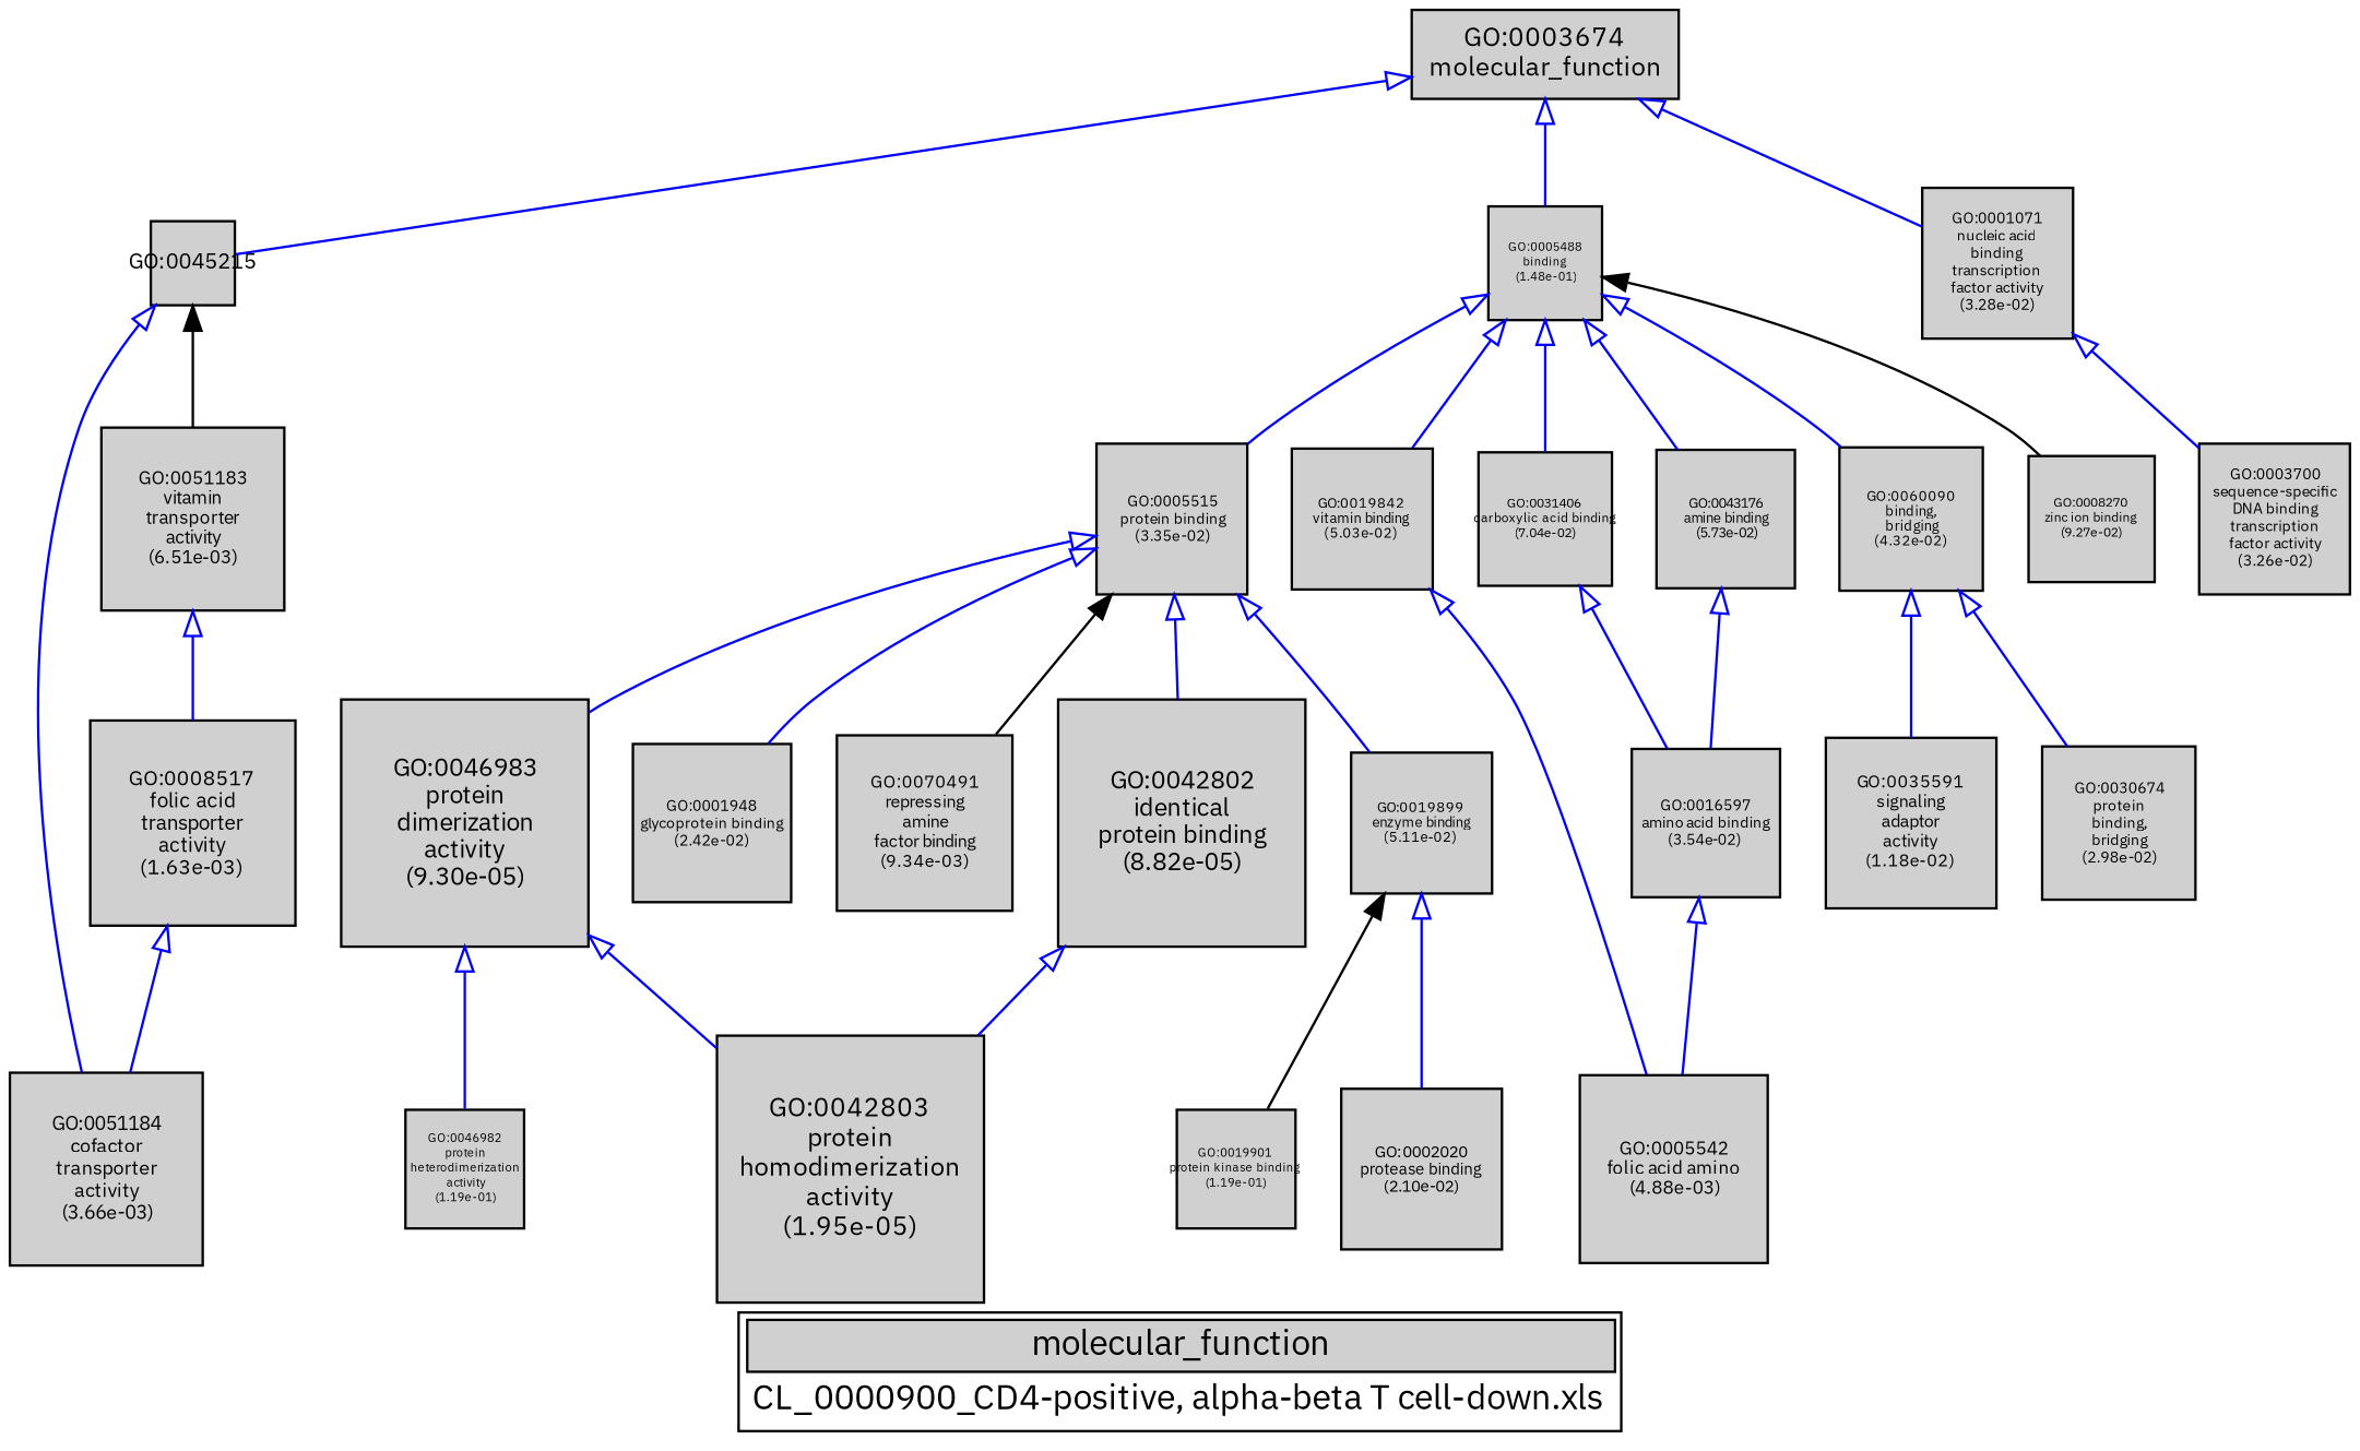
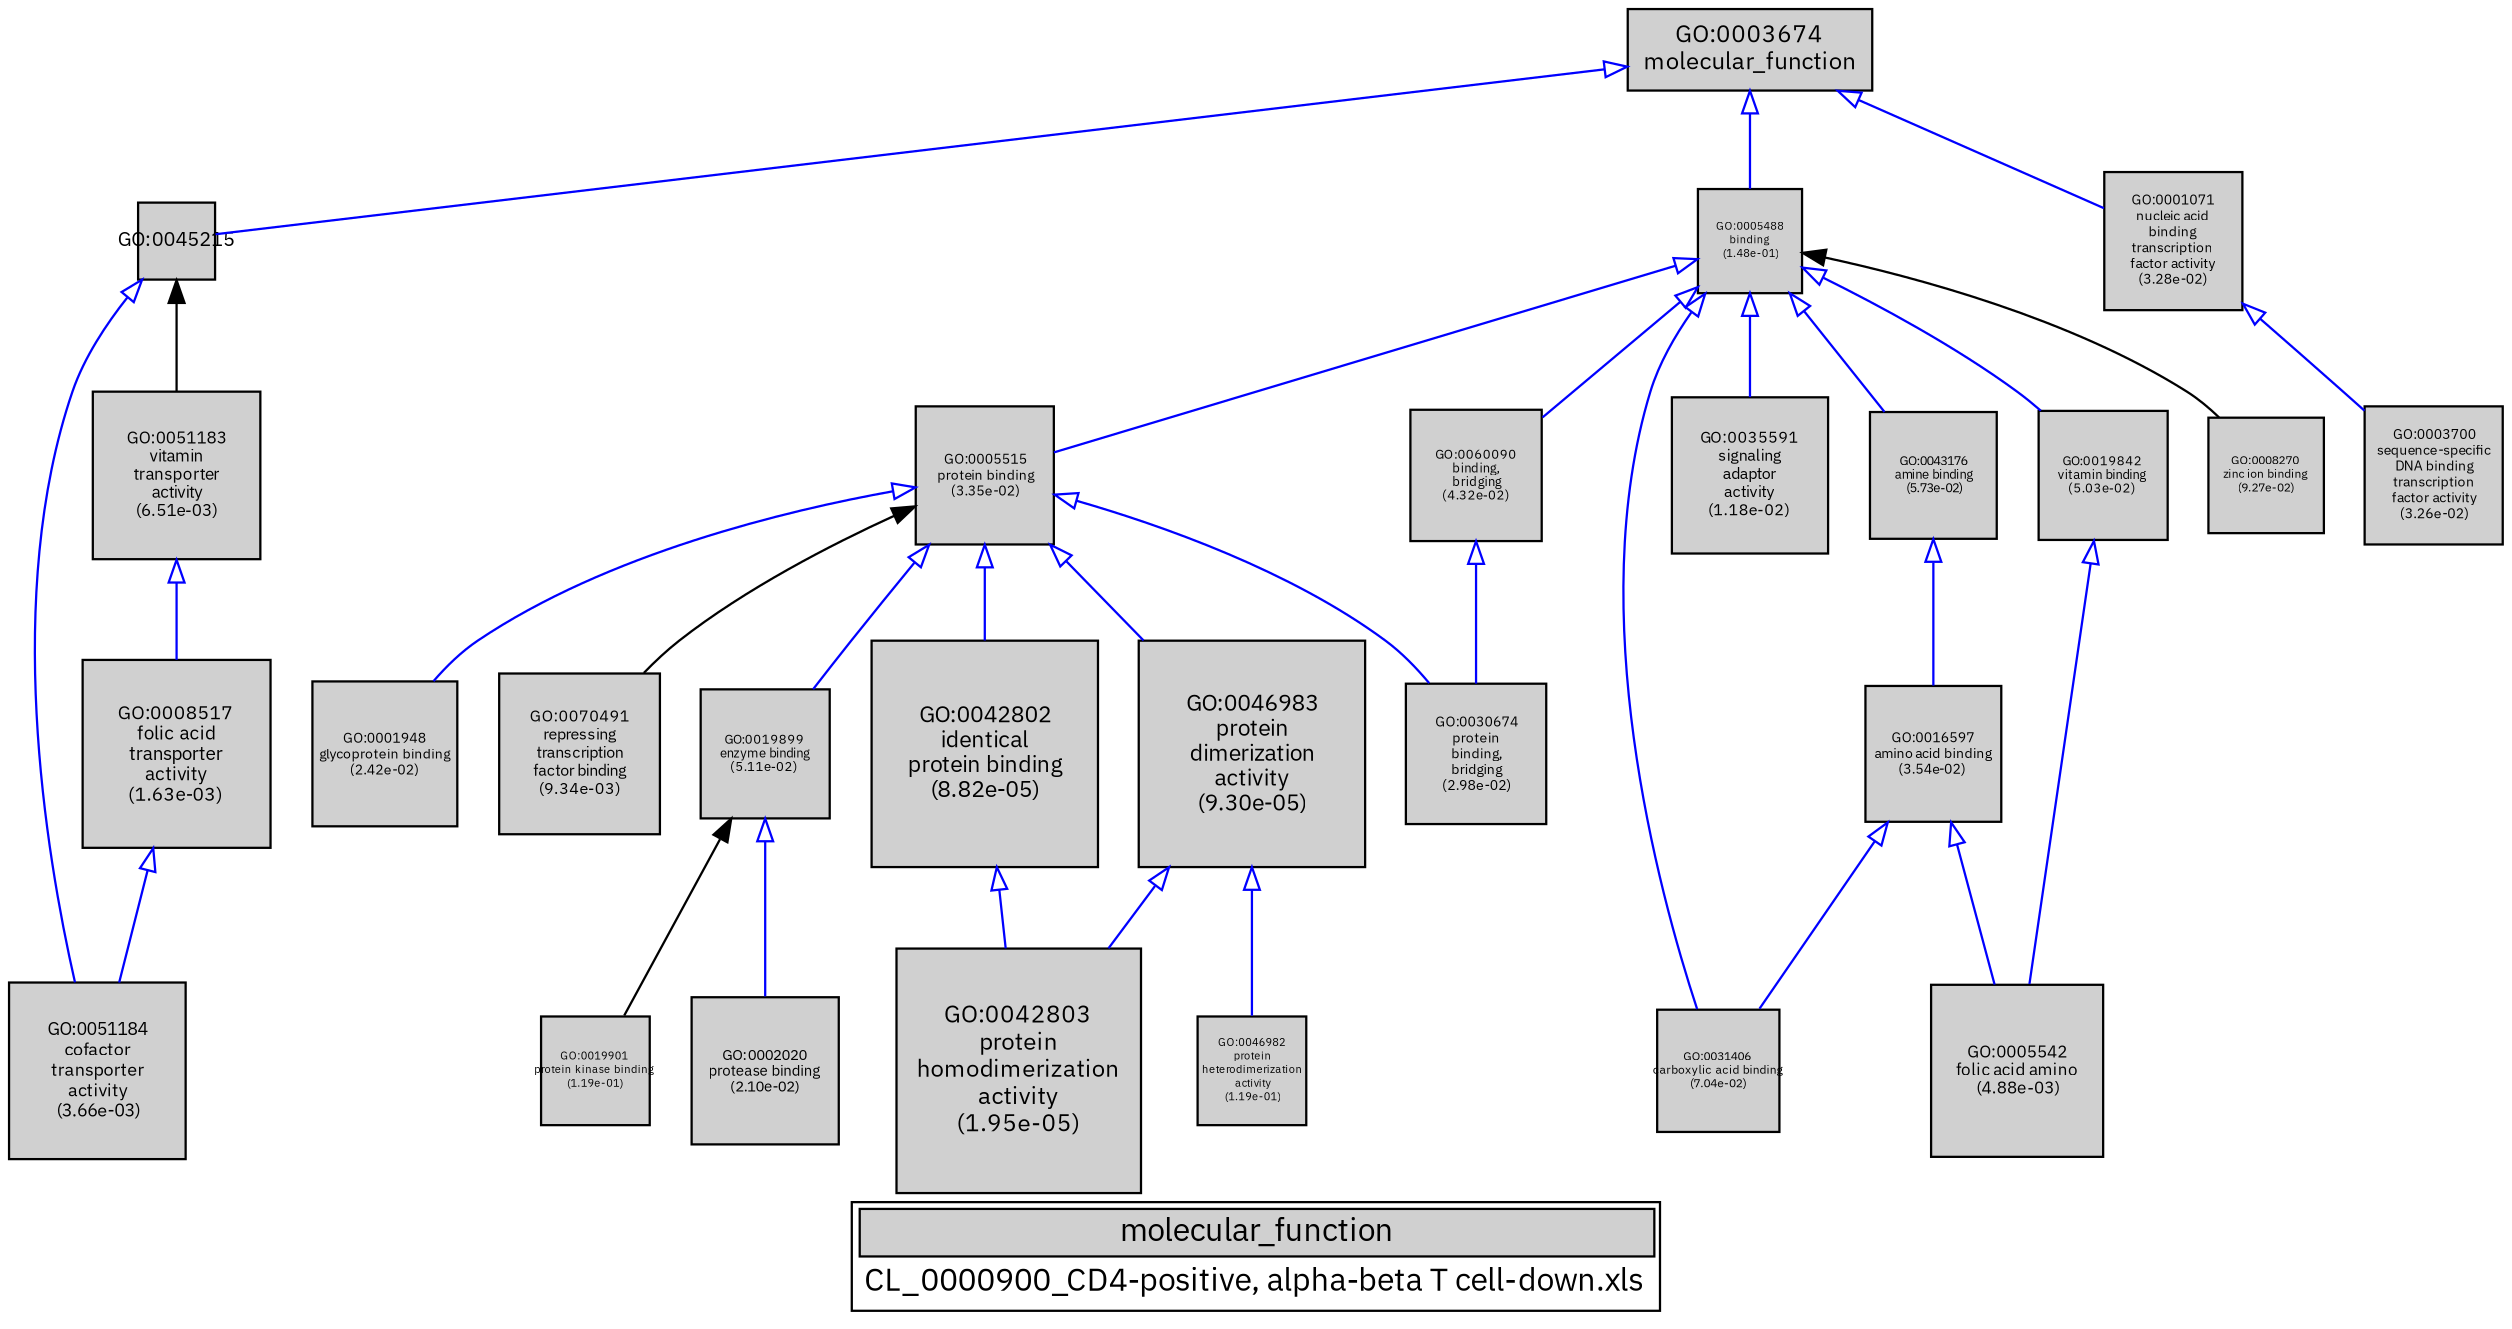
  digraph {
    bgcolor="#FFFFFF"
    fontname="IBM Plex Sans"
    label=<<TABLE COLOR="black" BGCOLOR="white"><TR><TD COLSPAN="2" BGCOLOR="#D0D0D0"><FONT COLOR="black">molecular_function</FONT></TD></TR><TR><TD BORDER="0">CL_0000900_CD4-positive, alpha-beta T cell-down.xls</TD></TR></TABLE>>
    node [color=black fillcolor="#D0D0D0" fixedsize=true fontcolor=black fontname="IBM Plex Sans" fontsize=5.0 shape=box style=filled]
    edge [arrowtail=empty color=blue dir=back fontname="IBM Plex Sans" weight=5.0]
    n1 [fontsize=10.8 label=<<TABLE BORDER="0"><TR><TD>GO:0003674<BR/>molecular_function</TD></TR></TABLE>> width=1.5]
    n2 [fontsize=5.84323619017 height=0.811560581968 label=<<TABLE BORDER="0"><TR><TD>GO:0060090<BR/>binding,<BR/>bridging<BR/>(4.32e-02)</TD></TR></TABLE>> width=0.811560581968]
    n3 [fontsize=6.4704192269 height=0.898669337069 label=<<TABLE BORDER="0"><TR><TD>GO:0002020<BR/>protease binding<BR/>(2.10e-02)</TD></TR></TABLE>> width=0.898669337069]
    n4 [fontsize=5.5793326743 height=0.774907315875 label=<<TABLE BORDER="0"><TR><TD>GO:0043176<BR/>amine binding<BR/>(5.73e-02)</TD></TR></TABLE>> width=0.774907315875]
-   n5 [fontsize=7.10962734092 height=0.987448241795 label=<<TABLE BORDER="0"><TR><TD>GO:0070491<BR/>repressing<BR/>amine<BR/>factor binding<BR/>(9.34e-03)</TD></TR></TABLE>> width=0.987448241795]
+   n5 [fontsize=7.10962734092 height=0.987448241795 label=<<TABLE BORDER="0"><TR><TD>GO:0070491<BR/>repressing<BR/>transcription<BR/>factor binding<BR/>(9.34e-03)</TD></TR></TABLE>> width=0.987448241795]
    n6 [fontsize=5.09707267595 height=0.707926760548 label=<<TABLE BORDER="0"><TR><TD>GO:0008270<BR/>zinc ion binding<BR/>(9.27e-02)</TD></TR></TABLE>> width=0.707926760548]
    n7 [fontsize=9 height=0.473821326205 label="GO:0045215" width=0.473821326205]
    n8 [fontsize=6.07365316159 height=0.84356293911 label=<<TABLE BORDER="0"><TR><TD>GO:0005515<BR/>protein binding<BR/>(3.35e-02)</TD></TR></TABLE>> width=0.84356293911]
    n9 [fontsize=7.37694010153 height=1.0245750141 label=<<TABLE BORDER="0"><TR><TD>GO:0051183<BR/>vitamin<BR/>transporter<BR/>activity<BR/>(6.51e-03)</TD></TR></TABLE>> width=1.0245750141]
    n10 [fontsize=5.37786102329 height=0.746925142123 label=<<TABLE BORDER="0"><TR><TD>GO:0031406<BR/>carboxylic acid binding<BR/>(7.04e-02)</TD></TR></TABLE>> width=0.746925142123]
    n11 [height=0.635782747932 label=<<TABLE BORDER="0"><TR><TD>GO:0005488<BR/>binding<BR/>(1.48e-01)</TD></TR></TABLE>> width=0.635782747932]
    n12 [fontsize=5.68867933174 height=0.790094351631 label=<<TABLE BORDER="0"><TR><TD>GO:0019899<BR/>enzyme binding<BR/>(5.11e-02)</TD></TR></TABLE>> width=0.790094351631]
    n13 [height=0.670706222103 label=<<TABLE BORDER="0"><TR><TD>GO:0046982<BR/>protein<BR/>heterodimerization<BR/>activity<BR/>(1.19e-01)</TD></TR></TABLE>> width=0.670706222103]
    n14 [fontsize=6.02491024629 height=0.836793089762 label=<<TABLE BORDER="0"><TR><TD>GO:0016597<BR/>amino acid binding<BR/>(3.54e-02)</TD></TR></TABLE>> width=0.836793089762]
    n15 [fontsize=10.8 height=1.5 label=<<TABLE BORDER="0"><TR><TD>GO:0042803<BR/>protein<BR/>homodimerization<BR/>activity<BR/>(1.95e-05)</TD></TR></TABLE>> width=1.5]
    n16 [fontsize=7.58233621161 height=1.05310225161 label=<<TABLE BORDER="0"><TR><TD>GO:0005542<BR/>folic acid amino<BR/>(4.88e-03)</TD></TR></TABLE>> width=1.05310225161]
    n17 [fontsize=6.09212939479 height=0.84612908261 label=<<TABLE BORDER="0"><TR><TD>GO:0001071<BR/>nucleic acid<BR/>binding<BR/>transcription<BR/>factor activity<BR/>(3.28e-02)</TD></TR></TABLE>> width=0.84612908261]
    n18 [fontsize=5.70314055895 height=0.792102855409 label=<<TABLE BORDER="0"><TR><TD>GO:0019842<BR/>vitamin binding<BR/>(5.03e-02)</TD></TR></TABLE>> width=0.792102855409]
    n19 [height=0.670706222103 label=<<TABLE BORDER="0"><TR><TD>GO:0019901<BR/>protein kinase binding<BR/>(1.19e-01)</TD></TR></TABLE>> width=0.670706222103]
    n20 [fontsize=8.32098197394 height=1.15569194082 label=<<TABLE BORDER="0"><TR><TD>GO:0008517<BR/>folic acid<BR/>transporter<BR/>activity<BR/>(1.63e-03)</TD></TR></TABLE>> width=1.15569194082]
    n21 [fontsize=6.17487665255 height=0.857621757299 label=<<TABLE BORDER="0"><TR><TD>GO:0030674<BR/>protein<BR/>binding,<BR/>bridging<BR/>(2.98e-02)</TD></TR></TABLE>> width=0.857621757299]
    n22 [fontsize=10.0231308758 height=1.39210151052 label=<<TABLE BORDER="0"><TR><TD>GO:0042802<BR/>identical<BR/>protein binding<BR/>(8.82e-05)</TD></TR></TABLE>> width=1.39210151052]
    n23 [fontsize=9.99500192659 height=1.38819471203 label=<<TABLE BORDER="0"><TR><TD>GO:0046983<BR/>protein<BR/>dimerization<BR/>activity<BR/>(9.30e-05)</TD></TR></TABLE>> width=1.38819471203]
    n24 [fontsize=6.09658773979 height=0.846748297194 label=<<TABLE BORDER="0"><TR><TD>GO:0003700<BR/>sequence-specific<BR/>DNA binding<BR/>transcription<BR/>factor activity<BR/>(3.26e-02)</TD></TR></TABLE>> width=0.846748297194]
    n25 [fontsize=6.93369328841 height=0.963012956723 label=<<TABLE BORDER="0"><TR><TD>GO:0035591<BR/>signaling<BR/>adaptor<BR/>activity<BR/>(1.18e-02)</TD></TR></TABLE>> width=0.963012956723]
    n26 [fontsize=6.35207584919 height=0.882232756832 label=<<TABLE BORDER="0"><TR><TD>GO:0001948<BR/>glycoprotein binding<BR/>(2.42e-02)</TD></TR></TABLE>> width=0.882232756832]
    n27 [fontsize=7.78243010668 height=1.08089307037 label=<<TABLE BORDER="0"><TR><TD>GO:0051184<BR/>cofactor<BR/>transporter<BR/>activity<BR/>(3.66e-03)</TD></TR></TABLE>> width=1.08089307037]
    subgraph sub_1 {
      n1
      n2
      n3
      n4
      n5
      n6
      n7
      n8
      n9
      n10
      n11
      n12
      n13
      n14
      n15
      n16
      n17
      n18
      n19
      n20
      n21
      n22
      n23
      n24
      n25
      n26
      n27
    }
    subgraph sub_2 {
      n5
      n6
      n19
      subgraph sub_3 {
        subgraph sub_4 {
        }
        subgraph sub_5 {
        }
      }
      subgraph sub_6 {
      }
      subgraph sub_7 {
        n1
        n2
        n3
        n4
        n7
        n8
        n9
        n10
        n11
        n12
        n13
        n14
        n15
        n16
        n17
        n18
        n20
        n21
        n22
        n23
        n24
        n25
        n26
        n27
      }
    }
    n1 -> n7
    n1 -> n11
    n1 -> n17
    n2 -> n21
-   n2 -> n25
+   n11 -> n25
    n4 -> n14
    n7 -> n9 [weight=1 arrowtail="" color=""]
    n7 -> n27
    n8 -> n5 [weight=1 arrowtail="" color=""]
    n8 -> n12
+   n8 -> n21
    n8 -> n22
    n8 -> n23
    n8 -> n26
    n9 -> n20
-   n10 -> n14
+   n14 -> n10
    n11 -> n2
    n11 -> n4
    n11 -> n6 [weight=1 arrowtail="" color=""]
    n11 -> n8
    n11 -> n10
    n11 -> n18
    n12 -> n3
    n12 -> n19 [weight=1 arrowtail="" color=""]
    n14 -> n16
    n17 -> n24
    n18 -> n16
    n20 -> n27
    n22 -> n15
    n23 -> n13
    n23 -> n15
  }
